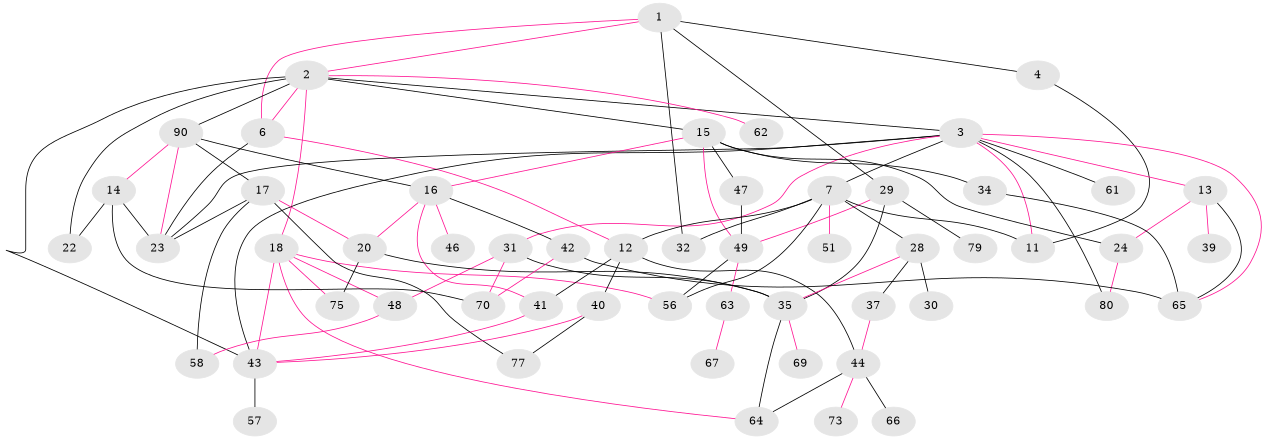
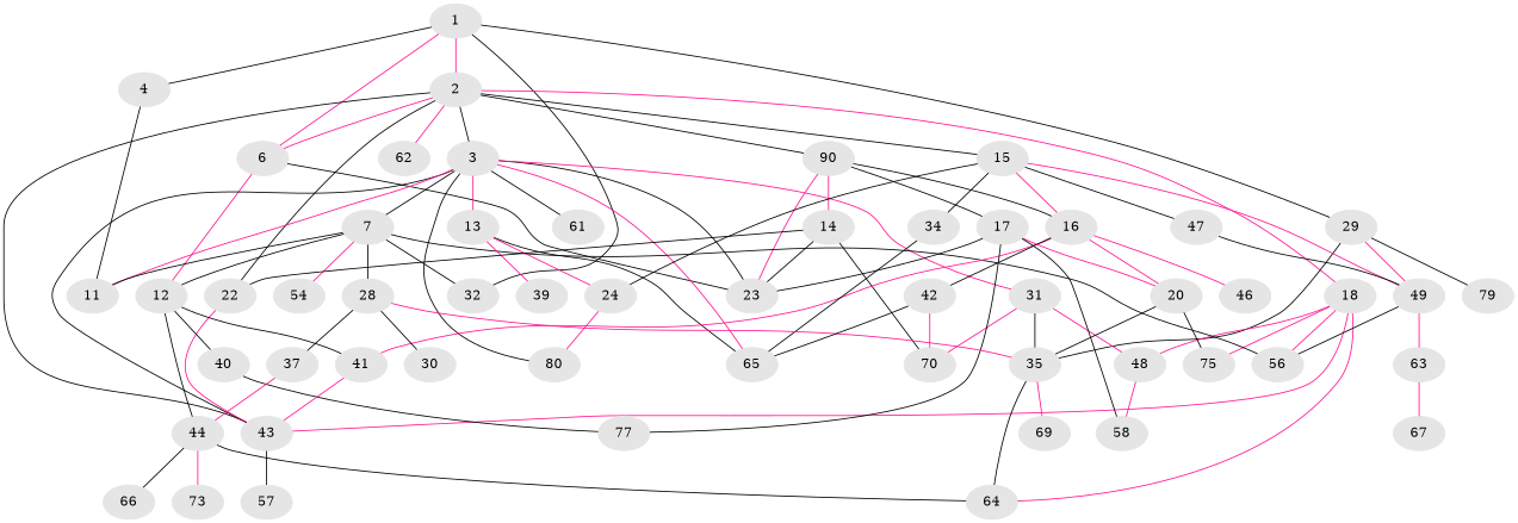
  graph {
    node [color=gray90 style=filled]
    edge [color=black]
    1 [super="+27"]
    2 [super="+19"]
    4
    6 [super="+9"]
    29 [super="+71"]
    32
    3 [super="+5"]
    n8 [label=90]
    15 [super="+26"]
    18 [super="+55"]
    22
    43 [super="+68"]
    62
    11
    23 [super="+33"]
    12 [super="+36"]
    49
    35 [super="+54"]
    79
    7 [super="+8"]
    13 [super="+72"]
    31 [super="+59"]
    61
    65 [super="+76"]
    80
    14 [super="+25"]
    16 [super="+39"]
    17 [super="+21"]
    24
    34 [super="+45"]
    47
    56 [super="+78"]
    48 [super="+53"]
    64
    75
    57
-   51
+   51 [label=54]
    28
    n39 [label=39]
    70
    40
    41 [super="+52"]
    44 [super="+60"]
    20 [super="+50"]
    42 [super="+81"]
    46
    58
    77
    66
    73 [super="+74"]
    63
    30
    37
    69
    67
    1 -- 2 [color=deeppink]
    1 -- 4
    1 -- 6 [color=deeppink]
    1 -- 29
    1 -- 32
    2 -- 6 [color=deeppink]
    2 -- 3
    2 -- n8
    2 -- 15
    2 -- 18 [color=deeppink]
    2 -- 22
    2 -- 43
    2 -- 62 [color=deeppink]
    4 -- 11
    6 -- 23
    6 -- 12 [color=deeppink]
    29 -- 49 [color=deeppink]
    29 -- 35
    29 -- 79
    3 -- 43
    3 -- 11 [color=deeppink]
    3 -- 23
    3 -- 7
    3 -- 13 [color=deeppink]
    3 -- 31 [color=deeppink]
    3 -- 61
    3 -- 65 [color=deeppink]
    3 -- 80
    n8 -- 23 [color=deeppink]
    n8 -- 14 [color=deeppink weight=2]
    n8 -- 16
    n8 -- 17
    15 -- 49 [color=deeppink]
    15 -- 16 [color=deeppink]
    15 -- 24
    15 -- 34
    15 -- 47
    18 -- 43 [color=deeppink]
    18 -- 56 [color=deeppink]
    18 -- 48 [color=deeppink]
    18 -- 64 [color=deeppink]
    18 -- 75 [color=deeppink]
-   40 -- 43 [color=deeppink]
+   22 -- 43 [color=deeppink]
    43 -- 57
    12 -- 40
    12 -- 41
    12 -- 44
    49 -- 56
    49 -- 63 [color=deeppink]
    35 -- 64
    35 -- 69 [color=deeppink]
    7 -- 32
    7 -- 11
    7 -- 12
    7 -- 56
    7 -- 51 [color=deeppink]
    7 -- 28
    13 -- 65
    13 -- 24 [color=deeppink]
    13 -- n39 [color=deeppink]
    31 -- 35
    31 -- 48 [color=deeppink]
    31 -- 70 [color=deeppink]
    14 -- 22
    14 -- 23
    14 -- 70
    16 -- 41 [color=deeppink]
    16 -- 20 [color=deeppink]
    16 -- 42
    16 -- 46 [color=deeppink]
    17 -- 23
    17 -- 20 [color=deeppink]
    17 -- 58
    17 -- 77
    24 -- 80 [color=deeppink]
    34 -- 65
    47 -- 49
    48 -- 58 [color=deeppink]
    28 -- 35 [color=deeppink]
    28 -- 30
    28 -- 37
    40 -- 77
    41 -- 43 [color=deeppink]
    44 -- 64
    44 -- 66
    44 -- 73 [color=deeppink]
    20 -- 35
    20 -- 75
    42 -- 65
    42 -- 70 [color=deeppink]
    63 -- 67 [color=deeppink]
    37 -- 44 [color=deeppink]
  }
